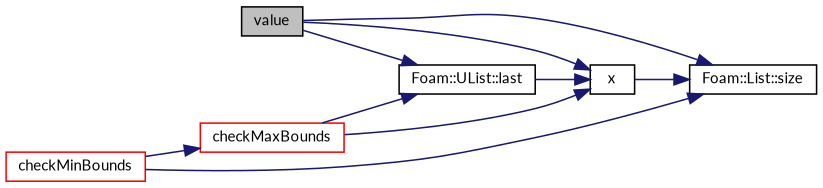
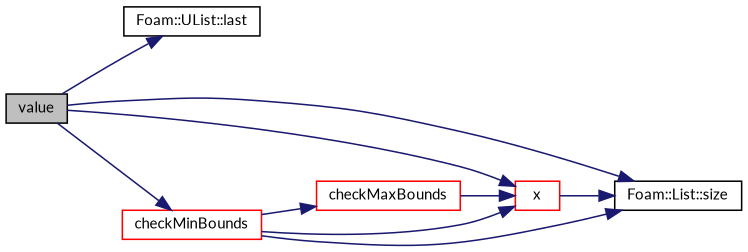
  digraph {
    fontname=Lato
    rankdir=LR
    node [color=black fontname=Lato fontsize=10 shape=record]
    edge [color=midnightblue fontname=Lato fontsize=10 labelfontname=FreeSans labelfontsize=10 style=solid]
    n1 [fillcolor=grey75 fontcolor=black height=0.2 label=value style=filled width=0.4]
    n2 [height=0.2 label="Foam::UList::last" width=0.4]
-   n3 [height=0.2 label=x width=0.4]
+   n3 [color=red height=0.2 label=x width=0.4]
    n4 [height=0.2 label="Foam::List::size" width=0.4]
    n5 [color=red height=0.2 label=checkMinBounds width=0.4]
    n6 [color=red height=0.2 label=checkMaxBounds width=0.4]
    n1 -> n2
    n1 -> n3
    n1 -> n4
+   n1 -> n5
    n3 -> n4
-   n2 -> n3
+   n5 -> n3
    n5 -> n4
    n5 -> n6
-   n6 -> n2
    n6 -> n3
  }
